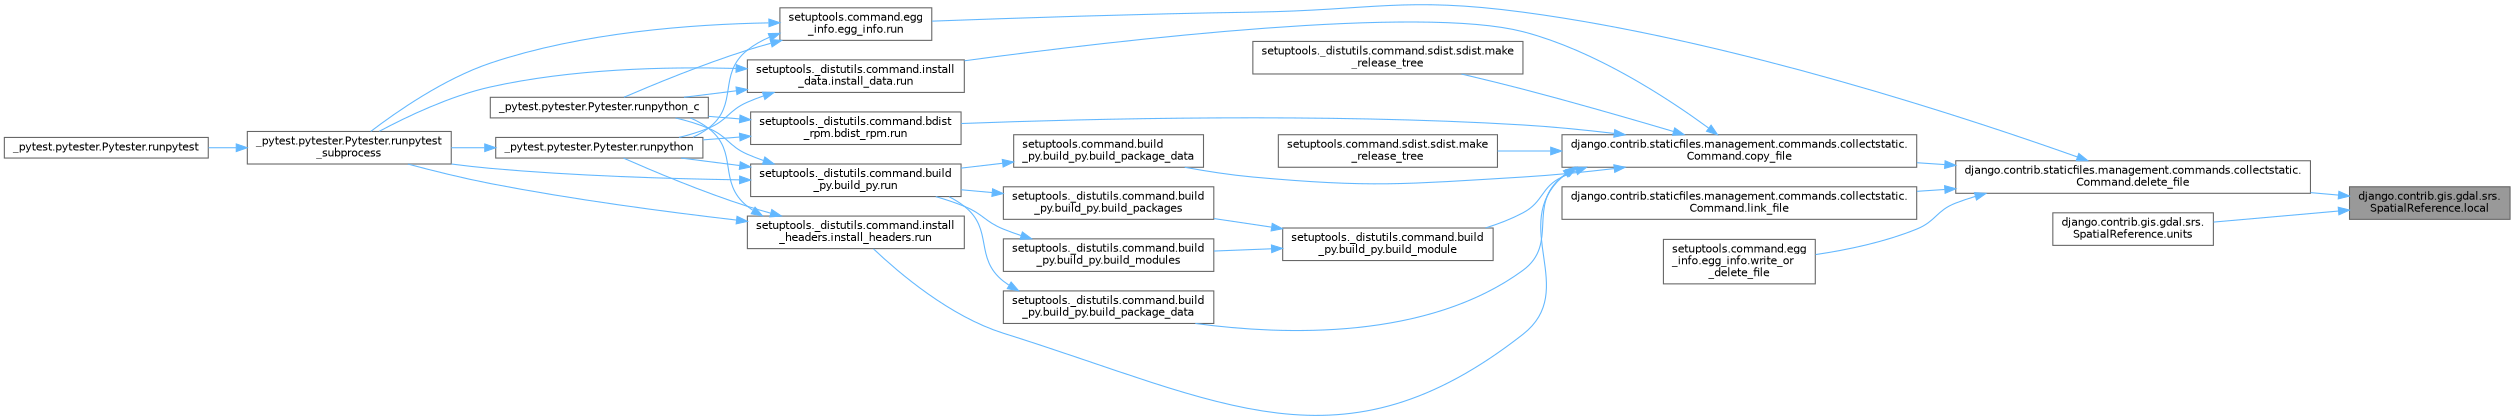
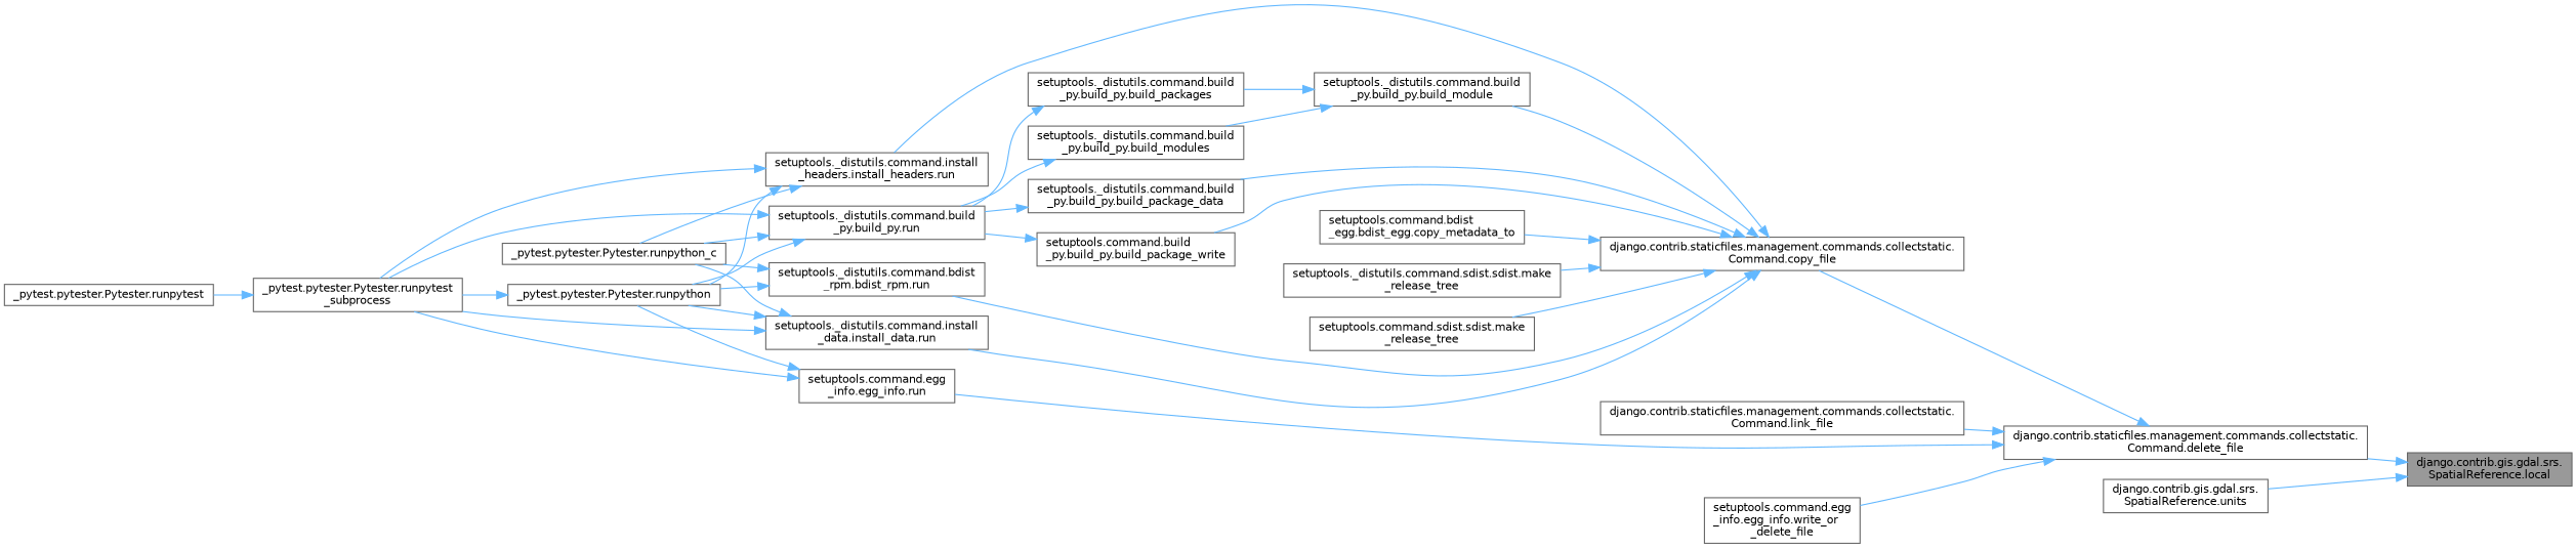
  digraph {
    rankdir=RL
    node [color=grey40 fillcolor=white fontname=Helvetica fontsize=10 shape=box style=filled]
    edge [color=steelblue1 dir=back fontname=Helvetica fontsize=10 labelfontname=Helvetica labelfontsize=10 style=solid]
    n1 [color=gray40 fillcolor=grey60 fontcolor=black height=0.2 label="django.contrib.gis.gdal.srs.\lSpatialReference.local" width=0.4]
    n2 [height=0.2 label="django.contrib.staticfiles.management.commands.collectstatic.\lCommand.delete_file" width=0.4]
    n3 [height=0.2 label="django.contrib.gis.gdal.srs.\lSpatialReference.units" width=0.4]
    n4 [height=0.2 label="django.contrib.staticfiles.management.commands.collectstatic.\lCommand.copy_file" width=0.4]
    n5 [height=0.2 label="django.contrib.staticfiles.management.commands.collectstatic.\lCommand.link_file" width=0.4]
    n6 [height=0.2 label="setuptools.command.egg\l_info.egg_info.run" width=0.4]
    n7 [height=0.2 label="setuptools.command.egg\l_info.egg_info.write_or\l_delete_file" width=0.4]
    n8 [height=0.2 label="setuptools._distutils.command.build\l_py.build_py.build_module" width=0.4]
    n9 [height=0.2 label="setuptools._distutils.command.build\l_py.build_py.build_package_data" width=0.4]
-   n10 [height=0.2 label="setuptools.command.build\l_py.build_py.build_package_data" width=0.4]
+   n10 [height=0.2 label="setuptools.command.build\l_py.build_py.build_package_write" width=0.4]
+   n11 [height=0.2 label="setuptools.command.bdist\l_egg.bdist_egg.copy_metadata_to" width=0.4]
    n12 [height=0.2 label="setuptools._distutils.command.sdist.sdist.make\l_release_tree" width=0.4]
    n13 [height=0.2 label="setuptools.command.sdist.sdist.make\l_release_tree" width=0.4]
    n14 [height=0.2 label="setuptools._distutils.command.bdist\l_rpm.bdist_rpm.run" width=0.4]
    n15 [height=0.2 label="setuptools._distutils.command.install\l_data.install_data.run" width=0.4]
    n16 [height=0.2 label="setuptools._distutils.command.install\l_headers.install_headers.run" width=0.4]
    n17 [height=0.2 label="_pytest.pytester.Pytester.runpytest\l_subprocess" width=0.4]
    n18 [height=0.2 label="_pytest.pytester.Pytester.runpython" width=0.4]
    n19 [height=0.2 label="_pytest.pytester.Pytester.runpython_c" width=0.4]
    n20 [height=0.2 label="setuptools._distutils.command.build\l_py.build_py.build_modules" width=0.4]
    n21 [height=0.2 label="setuptools._distutils.command.build\l_py.build_py.build_packages" width=0.4]
    n22 [height=0.2 label="setuptools._distutils.command.build\l_py.build_py.run" width=0.4]
    n23 [height=0.2 label="_pytest.pytester.Pytester.runpytest" width=0.4]
    n1 -> n2
    n1 -> n3
    n2 -> n4
    n2 -> n5
    n2 -> n6
    n2 -> n7
    n4 -> n8
    n4 -> n9
    n4 -> n10
+   n4 -> n11
    n4 -> n12
    n4 -> n13
    n4 -> n14
    n4 -> n15
    n4 -> n16
    n6 -> n17
    n6 -> n18
-   n6 -> n19
    n8 -> n20
    n8 -> n21
    n9 -> n22
    n10 -> n22
    n14 -> n18
    n14 -> n19
    n15 -> n17
    n15 -> n18
    n15 -> n19
    n16 -> n17
    n16 -> n18
    n16 -> n19
    n17 -> n23
    n18 -> n17
    n20 -> n22
    n21 -> n22
    n22 -> n17
    n22 -> n18
    n22 -> n19
  }
